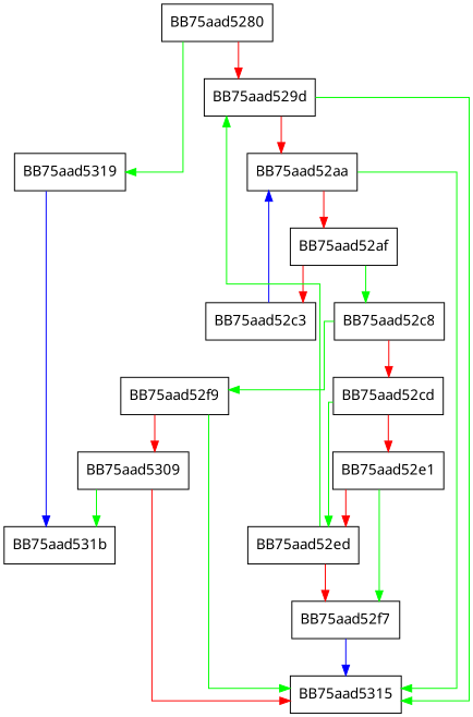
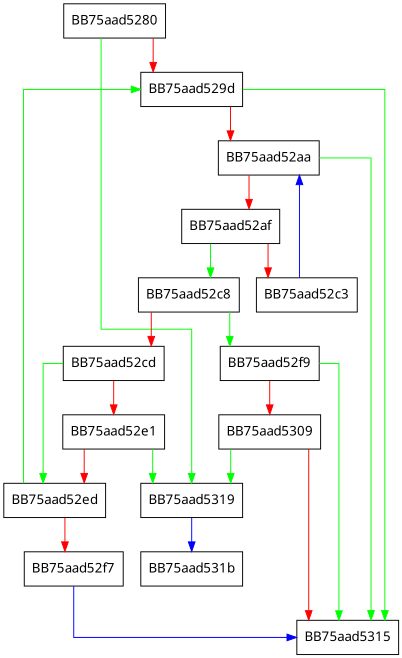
  digraph {
    fontname="Noto Sans"
    splines=ortho
    node [fontname="Noto Sans" shape=box]
    edge [color=green fontname="Noto Sans"]
    BB75aad5280
    BB75aad5319
    BB75aad529d
    BB75aad531b
    BB75aad5315
    BB75aad52aa
    BB75aad52af
    BB75aad52c8
    BB75aad52c3
    BB75aad52f9
    BB75aad52cd
    BB75aad5309
    BB75aad52ed
    BB75aad52e1
    BB75aad52f7
    BB75aad5280 -> BB75aad5319
    BB75aad5280 -> BB75aad529d [color=red]
    BB75aad5319 -> BB75aad531b [color=blue]
    BB75aad529d -> BB75aad5315
    BB75aad529d -> BB75aad52aa [color=red]
    BB75aad52aa -> BB75aad5315
    BB75aad52aa -> BB75aad52af [color=red]
    BB75aad52af -> BB75aad52c8
    BB75aad52af -> BB75aad52c3 [color=red]
    BB75aad52c8 -> BB75aad52f9
    BB75aad52c8 -> BB75aad52cd [color=red]
    BB75aad52c3 -> BB75aad52aa [color=blue]
    BB75aad52f9 -> BB75aad5315
    BB75aad52f9 -> BB75aad5309 [color=red]
    BB75aad52cd -> BB75aad52ed
    BB75aad52cd -> BB75aad52e1 [color=red]
-   BB75aad5309 -> BB75aad531b
+   BB75aad5309 -> BB75aad5319
    BB75aad5309 -> BB75aad5315 [color=red]
    BB75aad52ed -> BB75aad529d
    BB75aad52ed -> BB75aad52f7 [color=red]
-   BB75aad52e1 -> BB75aad52f7
+   BB75aad52e1 -> BB75aad5319
    BB75aad52e1 -> BB75aad52ed [color=red]
    BB75aad52f7 -> BB75aad5315 [color=blue]
  }
